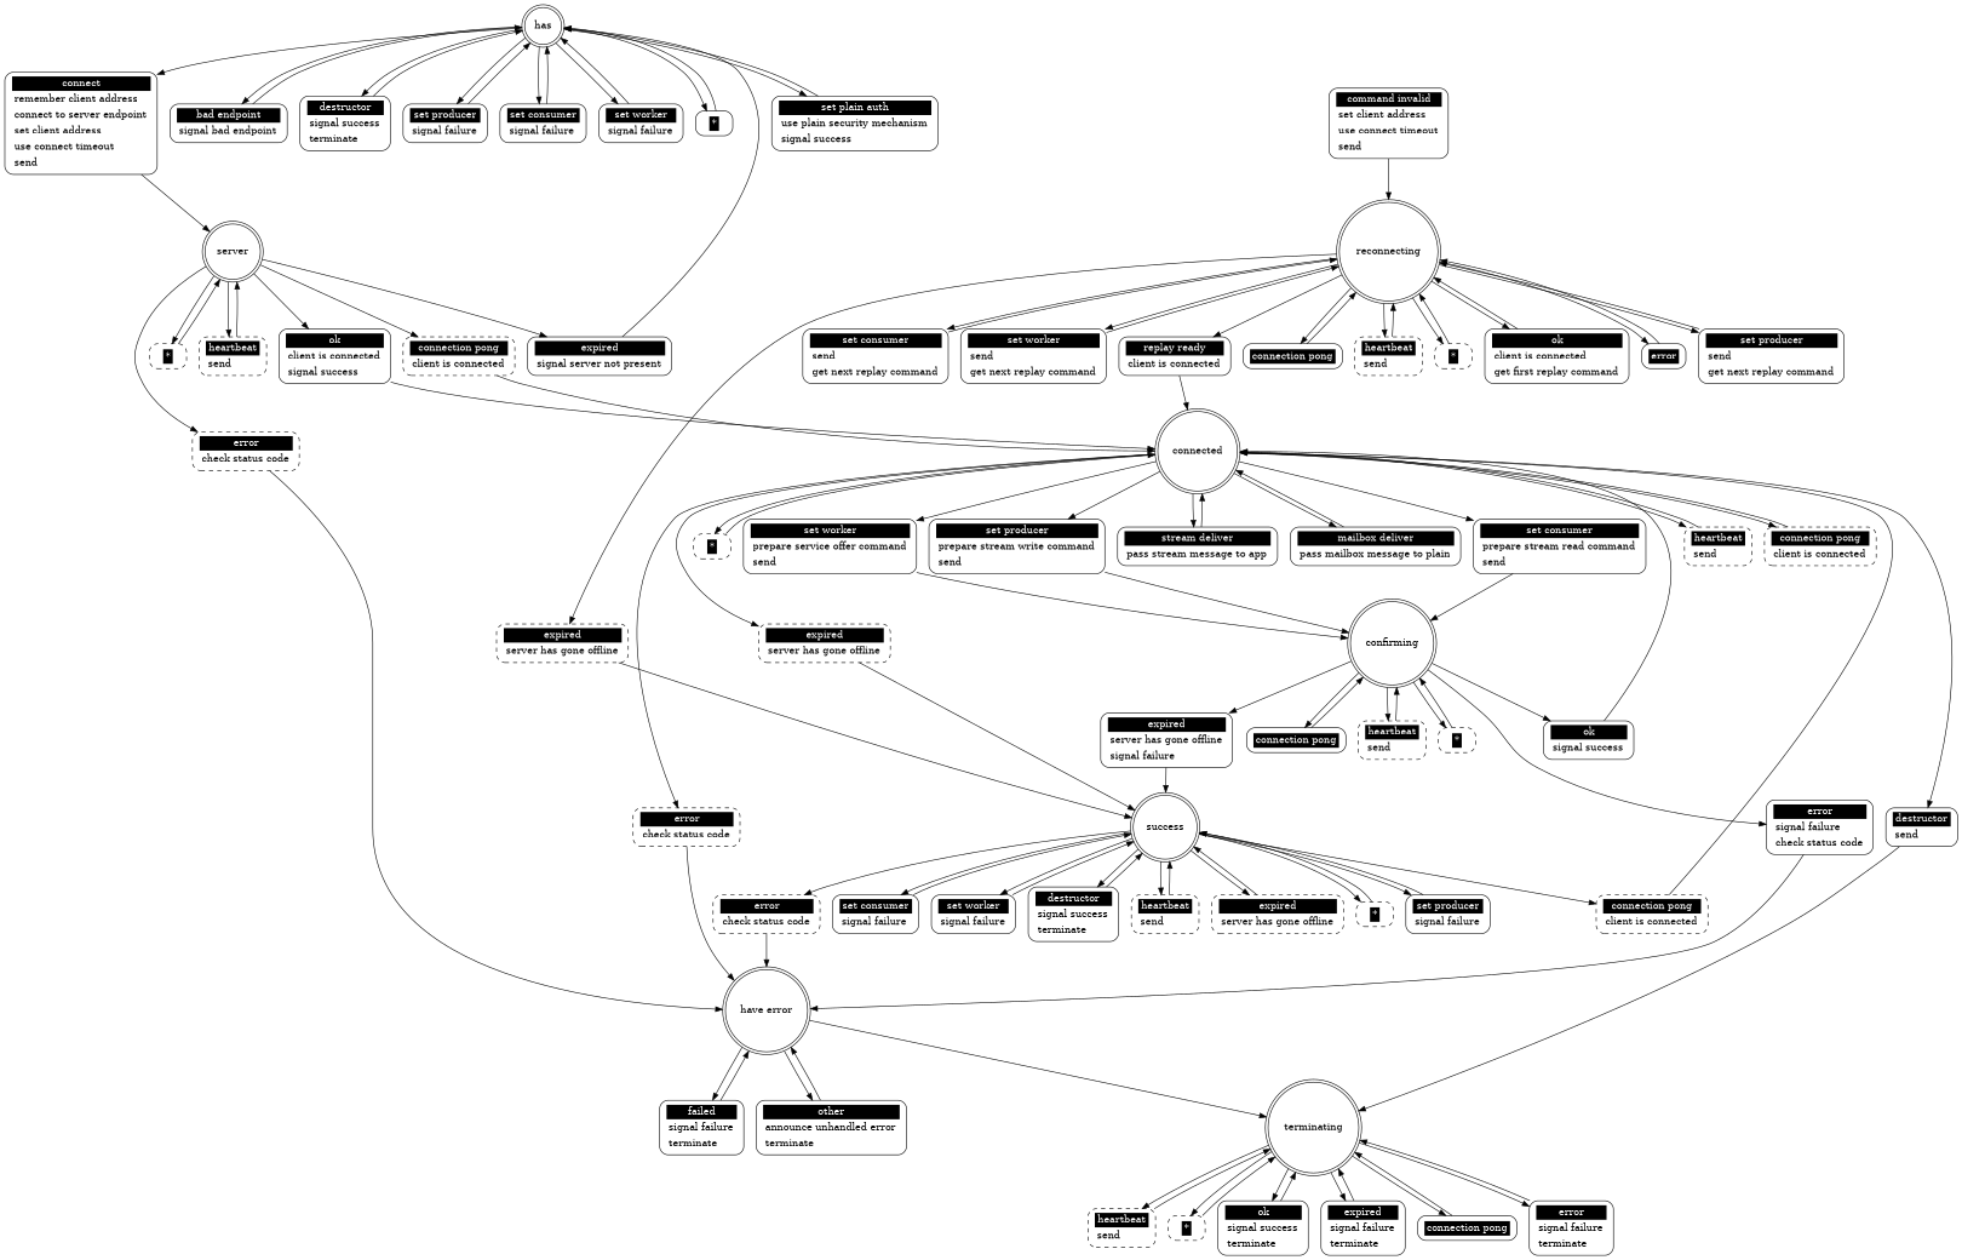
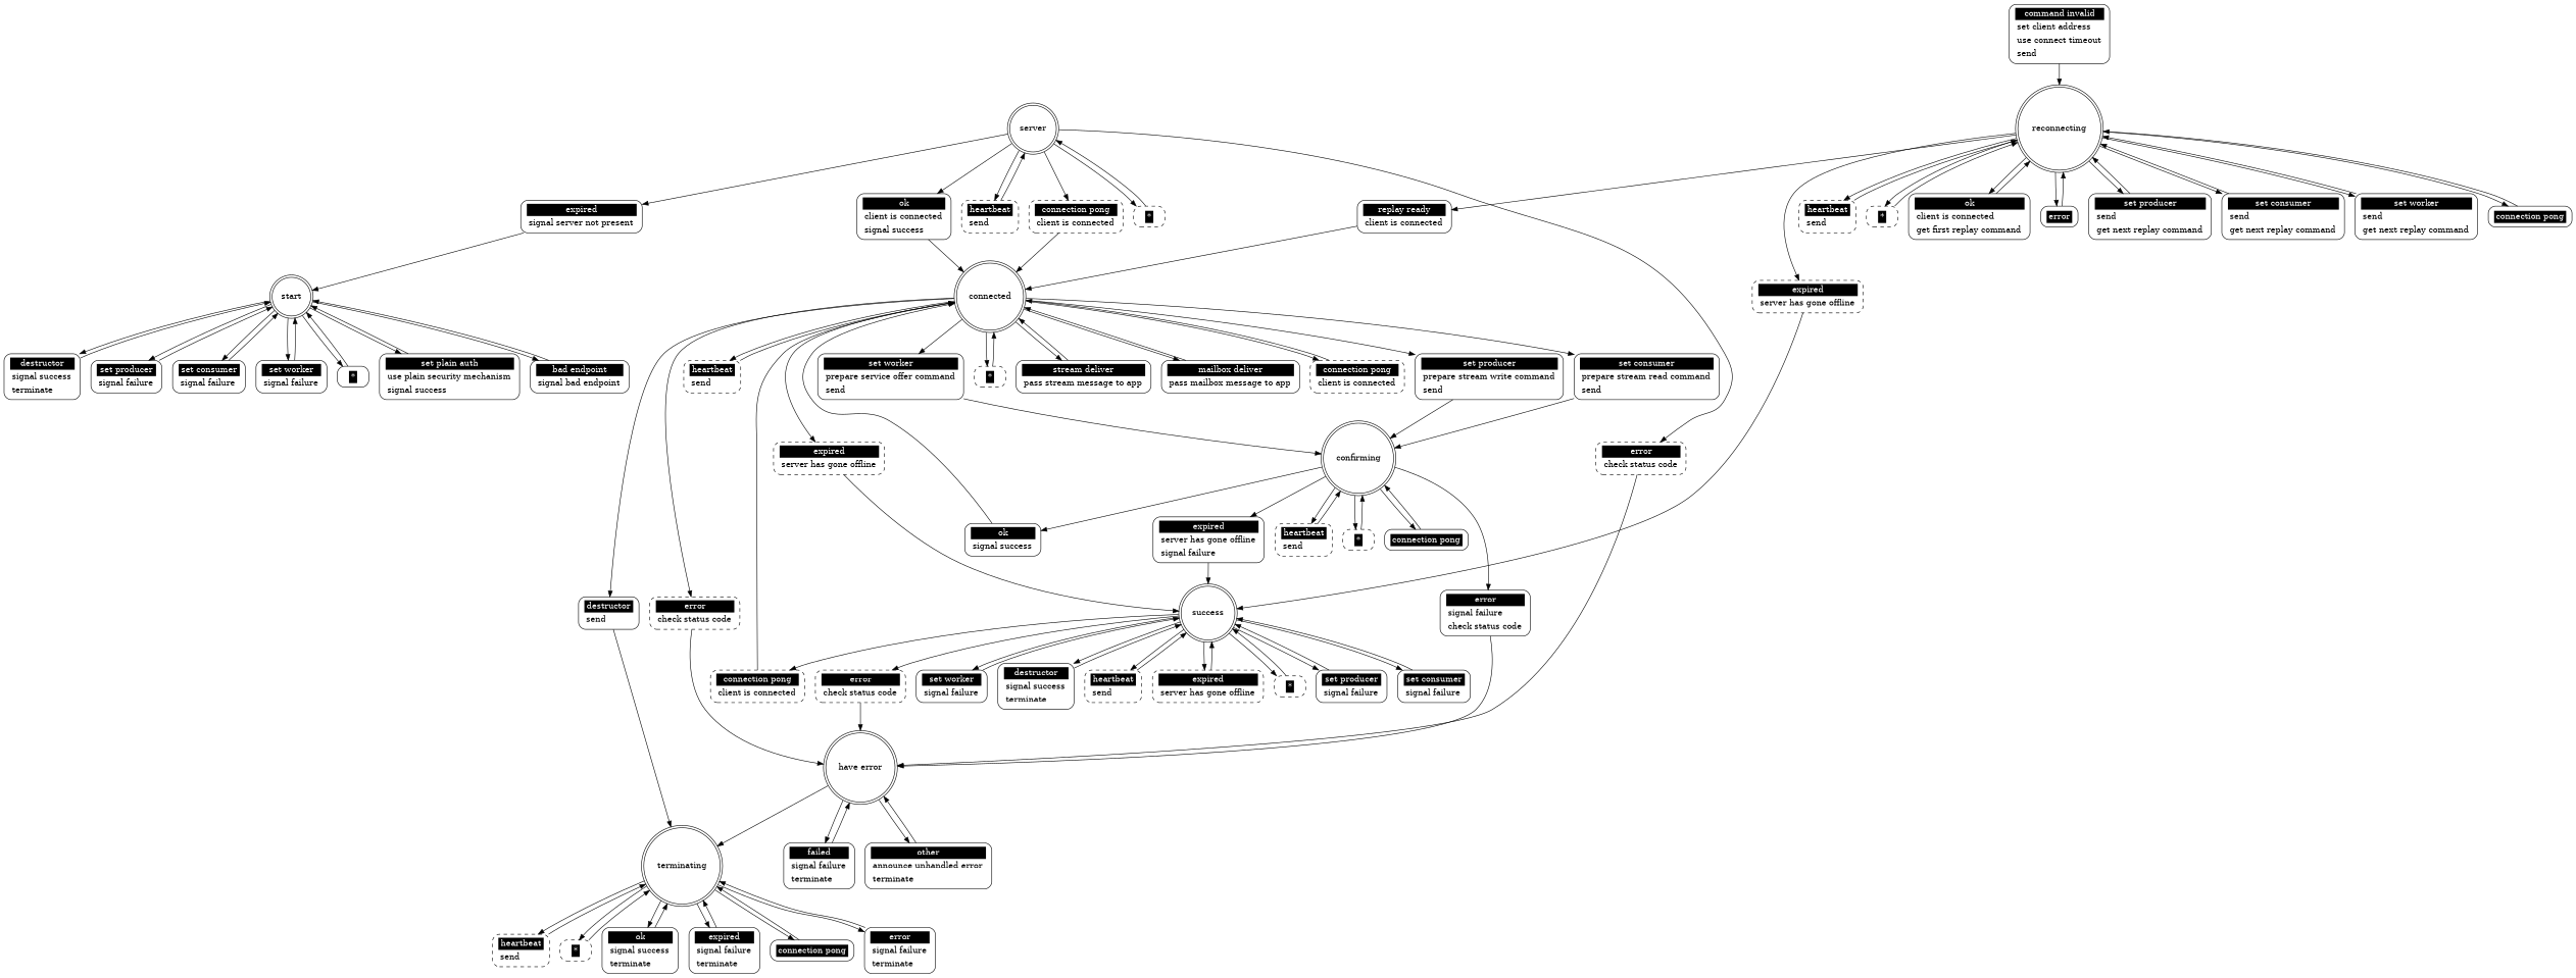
  digraph {
    node [shape=Mrecord style=solid]
-   start [shape=doublecircle label=has style=""]
+   start [shape=doublecircle style=""]
    n2 [label=<<table border="0" cellborder="0" cellpadding="3" bgcolor="white"><tr><td bgcolor="black" align="center" colspan="2"><font color="white">set plain auth</font></td></tr><tr><td align="left" port="r3">use plain security mechanism</td></tr><tr><td align="left" port="r3">signal success</td></tr></table>>]
-   n3 [label=<<table border="0" cellborder="0" cellpadding="3" bgcolor="white"><tr><td bgcolor="black" align="center" colspan="2"><font color="white">connect</font></td></tr><tr><td align="left" port="r3">remember client address</td></tr><tr><td align="left" port="r3">connect to server endpoint</td></tr><tr><td align="left" port="r3">set client address</td></tr><tr><td align="left" port="r3">use connect timeout</td></tr><tr><td align="left" port="r3">send</td></tr></table>>]
    n4 [label=<<table border="0" cellborder="0" cellpadding="3" bgcolor="white"><tr><td bgcolor="black" align="center" colspan="2"><font color="white">bad endpoint</font></td></tr><tr><td align="left" port="r3">signal bad endpoint</td></tr></table>>]
    n5 [label=<<table border="0" cellborder="0" cellpadding="3" bgcolor="white"><tr><td bgcolor="black" align="center" colspan="2"><font color="white">destructor</font></td></tr><tr><td align="left" port="r3">signal success</td></tr><tr><td align="left" port="r3">terminate</td></tr></table>>]
    n6 [label=<<table border="0" cellborder="0" cellpadding="3" bgcolor="white"><tr><td bgcolor="black" align="center" colspan="2"><font color="white">set producer</font></td></tr><tr><td align="left" port="r3">signal failure</td></tr></table>>]
    n7 [label=<<table border="0" cellborder="0" cellpadding="3" bgcolor="white"><tr><td bgcolor="black" align="center" colspan="2"><font color="white">set consumer</font></td></tr><tr><td align="left" port="r3">signal failure</td></tr></table>>]
    n8 [label=<<table border="0" cellborder="0" cellpadding="3" bgcolor="white"><tr><td bgcolor="black" align="center" colspan="2"><font color="white">set worker</font></td></tr><tr><td align="left" port="r3">signal failure</td></tr></table>>]
    n9 [label=<<table border="0" cellborder="0" cellpadding="3" bgcolor="white"><tr><td bgcolor="black" align="center" colspan="2"><font color="white">*</font></td></tr></table>>]
    n10 [label=server shape=doublecircle style=""]
    n11 [label=<<table border="0" cellborder="0" cellpadding="3" bgcolor="white"><tr><td bgcolor="black" align="center" colspan="2"><font color="white">heartbeat</font></td></tr><tr><td align="left" port="r3">send</td></tr></table>> style=dashed]
    n12 [label=<<table border="0" cellborder="0" cellpadding="3" bgcolor="white"><tr><td bgcolor="black" align="center" colspan="2"><font color="white">connection pong</font></td></tr><tr><td align="left" port="r3">client is connected</td></tr></table>> style=dashed]
    n13 [label=<<table border="0" cellborder="0" cellpadding="3" bgcolor="white"><tr><td bgcolor="black" align="center" colspan="2"><font color="white">error</font></td></tr><tr><td align="left" port="r3">check status code</td></tr></table>> style=dashed]
    n14 [label=<<table border="0" cellborder="0" cellpadding="3" bgcolor="white"><tr><td bgcolor="black" align="center" colspan="2"><font color="white">*</font></td></tr></table>> style=dashed]
    n15 [label=<<table border="0" cellborder="0" cellpadding="3" bgcolor="white"><tr><td bgcolor="black" align="center" colspan="2"><font color="white">ok</font></td></tr><tr><td align="left" port="r3">client is connected</td></tr><tr><td align="left" port="r3">signal success</td></tr></table>>]
    n16 [label=<<table border="0" cellborder="0" cellpadding="3" bgcolor="white"><tr><td bgcolor="black" align="center" colspan="2"><font color="white">expired</font></td></tr><tr><td align="left" port="r3">signal server not present</td></tr></table>>]
    connected [shape=doublecircle style=""]
    "have error" [shape=doublecircle style=""]
    n19 [label=<<table border="0" cellborder="0" cellpadding="3" bgcolor="white"><tr><td bgcolor="black" align="center" colspan="2"><font color="white">heartbeat</font></td></tr><tr><td align="left" port="r3">send</td></tr></table>> style=dashed]
    n20 [label=<<table border="0" cellborder="0" cellpadding="3" bgcolor="white"><tr><td bgcolor="black" align="center" colspan="2"><font color="white">connection pong</font></td></tr><tr><td align="left" port="r3">client is connected</td></tr></table>> style=dashed]
    n21 [label=<<table border="0" cellborder="0" cellpadding="3" bgcolor="white"><tr><td bgcolor="black" align="center" colspan="2"><font color="white">expired</font></td></tr><tr><td align="left" port="r3">server has gone offline</td></tr></table>> style=dashed]
    n22 [label=<<table border="0" cellborder="0" cellpadding="3" bgcolor="white"><tr><td bgcolor="black" align="center" colspan="2"><font color="white">error</font></td></tr><tr><td align="left" port="r3">check status code</td></tr></table>> style=dashed]
    n23 [label=<<table border="0" cellborder="0" cellpadding="3" bgcolor="white"><tr><td bgcolor="black" align="center" colspan="2"><font color="white">*</font></td></tr></table>> style=dashed]
    n24 [label=<<table border="0" cellborder="0" cellpadding="3" bgcolor="white"><tr><td bgcolor="black" align="center" colspan="2"><font color="white">set producer</font></td></tr><tr><td align="left" port="r3">prepare stream write command</td></tr><tr><td align="left" port="r3">send</td></tr></table>>]
    n25 [label=<<table border="0" cellborder="0" cellpadding="3" bgcolor="white"><tr><td bgcolor="black" align="center" colspan="2"><font color="white">set consumer</font></td></tr><tr><td align="left" port="r3">prepare stream read command</td></tr><tr><td align="left" port="r3">send</td></tr></table>>]
    n26 [label=<<table border="0" cellborder="0" cellpadding="3" bgcolor="white"><tr><td bgcolor="black" align="center" colspan="2"><font color="white">set worker</font></td></tr><tr><td align="left" port="r3">prepare service offer command</td></tr><tr><td align="left" port="r3">send</td></tr></table>>]
    n27 [label=<<table border="0" cellborder="0" cellpadding="3" bgcolor="white"><tr><td bgcolor="black" align="center" colspan="2"><font color="white">destructor</font></td></tr><tr><td align="left" port="r3">send</td></tr></table>>]
    n28 [label=<<table border="0" cellborder="0" cellpadding="3" bgcolor="white"><tr><td bgcolor="black" align="center" colspan="2"><font color="white">stream deliver</font></td></tr><tr><td align="left" port="r3">pass stream message to app</td></tr></table>>]
-   n29 [label=<<table border="0" cellborder="0" cellpadding="3" bgcolor="white"><tr><td bgcolor="black" align="center" colspan="2"><font color="white">mailbox deliver</font></td></tr><tr><td align="left" port="r3">pass mailbox message to plain</td></tr></table>>]
+   n29 [label=<<table border="0" cellborder="0" cellpadding="3" bgcolor="white"><tr><td bgcolor="black" align="center" colspan="2"><font color="white">mailbox deliver</font></td></tr><tr><td align="left" port="r3">pass mailbox message to app</td></tr></table>>]
    n30 [label=success shape=doublecircle style=""]
    confirming [shape=doublecircle style=""]
    terminating [shape=doublecircle style=""]
    n33 [label=<<table border="0" cellborder="0" cellpadding="3" bgcolor="white"><tr><td bgcolor="black" align="center" colspan="2"><font color="white">failed</font></td></tr><tr><td align="left" port="r3">signal failure</td></tr><tr><td align="left" port="r3">terminate</td></tr></table>>]
    n34 [label=<<table border="0" cellborder="0" cellpadding="3" bgcolor="white"><tr><td bgcolor="black" align="center" colspan="2"><font color="white">other</font></td></tr><tr><td align="left" port="r3">announce unhandled error</td></tr><tr><td align="left" port="r3">terminate</td></tr></table>>]
    n35 [label=<<table border="0" cellborder="0" cellpadding="3" bgcolor="white"><tr><td bgcolor="black" align="center" colspan="2"><font color="white">command invalid</font></td></tr><tr><td align="left" port="r3">set client address</td></tr><tr><td align="left" port="r3">use connect timeout</td></tr><tr><td align="left" port="r3">send</td></tr></table>>]
    reconnecting [shape=doublecircle style=""]
    n37 [label=<<table border="0" cellborder="0" cellpadding="3" bgcolor="white"><tr><td bgcolor="black" align="center" colspan="2"><font color="white">heartbeat</font></td></tr><tr><td align="left" port="r3">send</td></tr></table>> style=dashed]
    n38 [label=<<table border="0" cellborder="0" cellpadding="3" bgcolor="white"><tr><td bgcolor="black" align="center" colspan="2"><font color="white">connection pong</font></td></tr><tr><td align="left" port="r3">client is connected</td></tr></table>> style=dashed]
    n39 [label=<<table border="0" cellborder="0" cellpadding="3" bgcolor="white"><tr><td bgcolor="black" align="center" colspan="2"><font color="white">expired</font></td></tr><tr><td align="left" port="r3">server has gone offline</td></tr></table>> style=dashed]
    n40 [label=<<table border="0" cellborder="0" cellpadding="3" bgcolor="white"><tr><td bgcolor="black" align="center" colspan="2"><font color="white">error</font></td></tr><tr><td align="left" port="r3">check status code</td></tr></table>> style=dashed]
    n41 [label=<<table border="0" cellborder="0" cellpadding="3" bgcolor="white"><tr><td bgcolor="black" align="center" colspan="2"><font color="white">*</font></td></tr></table>> style=dashed]
    n42 [label=<<table border="0" cellborder="0" cellpadding="3" bgcolor="white"><tr><td bgcolor="black" align="center" colspan="2"><font color="white">set producer</font></td></tr><tr><td align="left" port="r3">signal failure</td></tr></table>>]
    n43 [label=<<table border="0" cellborder="0" cellpadding="3" bgcolor="white"><tr><td bgcolor="black" align="center" colspan="2"><font color="white">set consumer</font></td></tr><tr><td align="left" port="r3">signal failure</td></tr></table>>]
    n44 [label=<<table border="0" cellborder="0" cellpadding="3" bgcolor="white"><tr><td bgcolor="black" align="center" colspan="2"><font color="white">set worker</font></td></tr><tr><td align="left" port="r3">signal failure</td></tr></table>>]
    n45 [label=<<table border="0" cellborder="0" cellpadding="3" bgcolor="white"><tr><td bgcolor="black" align="center" colspan="2"><font color="white">destructor</font></td></tr><tr><td align="left" port="r3">signal success</td></tr><tr><td align="left" port="r3">terminate</td></tr></table>>]
    n46 [label=<<table border="0" cellborder="0" cellpadding="3" bgcolor="white"><tr><td bgcolor="black" align="center" colspan="2"><font color="white">heartbeat</font></td></tr><tr><td align="left" port="r3">send</td></tr></table>> style=dashed]
    n47 [label=<<table border="0" cellborder="0" cellpadding="3" bgcolor="white"><tr><td bgcolor="black" align="center" colspan="2"><font color="white">*</font></td></tr></table>> style=dashed]
    n48 [label=<<table border="0" cellborder="0" cellpadding="3" bgcolor="white"><tr><td bgcolor="black" align="center" colspan="2"><font color="white">expired</font></td></tr><tr><td align="left" port="r3">server has gone offline</td></tr><tr><td align="left" port="r3">signal failure</td></tr></table>>]
    n49 [label=<<table border="0" cellborder="0" cellpadding="3" bgcolor="white"><tr><td bgcolor="black" align="center" colspan="2"><font color="white">ok</font></td></tr><tr><td align="left" port="r3">signal success</td></tr></table>>]
    n50 [label=<<table border="0" cellborder="0" cellpadding="3" bgcolor="white"><tr><td bgcolor="black" align="center" colspan="2"><font color="white">error</font></td></tr><tr><td align="left" port="r3">signal failure</td></tr><tr><td align="left" port="r3">check status code</td></tr></table>>]
    n51 [label=<<table border="0" cellborder="0" cellpadding="3" bgcolor="white"><tr><td bgcolor="black" align="center" colspan="2"><font color="white">connection pong</font></td></tr></table>>]
    n52 [label=<<table border="0" cellborder="0" cellpadding="3" bgcolor="white"><tr><td bgcolor="black" align="center" colspan="2"><font color="white">heartbeat</font></td></tr><tr><td align="left" port="r3">send</td></tr></table>> style=dashed]
    n53 [label=<<table border="0" cellborder="0" cellpadding="3" bgcolor="white"><tr><td bgcolor="black" align="center" colspan="2"><font color="white">*</font></td></tr></table>> style=dashed]
    n54 [label=<<table border="0" cellborder="0" cellpadding="3" bgcolor="white"><tr><td bgcolor="black" align="center" colspan="2"><font color="white">ok</font></td></tr><tr><td align="left" port="r3">signal success</td></tr><tr><td align="left" port="r3">terminate</td></tr></table>>]
    n55 [label=<<table border="0" cellborder="0" cellpadding="3" bgcolor="white"><tr><td bgcolor="black" align="center" colspan="2"><font color="white">expired</font></td></tr><tr><td align="left" port="r3">signal failure</td></tr><tr><td align="left" port="r3">terminate</td></tr></table>>]
    n56 [label=<<table border="0" cellborder="0" cellpadding="3" bgcolor="white"><tr><td bgcolor="black" align="center" colspan="2"><font color="white">connection pong</font></td></tr></table>>]
    n57 [label=<<table border="0" cellborder="0" cellpadding="3" bgcolor="white"><tr><td bgcolor="black" align="center" colspan="2"><font color="white">error</font></td></tr><tr><td align="left" port="r3">signal failure</td></tr><tr><td align="left" port="r3">terminate</td></tr></table>>]
    n58 [label=<<table border="0" cellborder="0" cellpadding="3" bgcolor="white"><tr><td bgcolor="black" align="center" colspan="2"><font color="white">heartbeat</font></td></tr><tr><td align="left" port="r3">send</td></tr></table>> style=dashed]
    n59 [label=<<table border="0" cellborder="0" cellpadding="3" bgcolor="white"><tr><td bgcolor="black" align="center" colspan="2"><font color="white">expired</font></td></tr><tr><td align="left" port="r3">server has gone offline</td></tr></table>> style=dashed]
    n60 [label=<<table border="0" cellborder="0" cellpadding="3" bgcolor="white"><tr><td bgcolor="black" align="center" colspan="2"><font color="white">*</font></td></tr></table>> style=dashed]
    n61 [label=<<table border="0" cellborder="0" cellpadding="3" bgcolor="white"><tr><td bgcolor="black" align="center" colspan="2"><font color="white">ok</font></td></tr><tr><td align="left" port="r3">client is connected</td></tr><tr><td align="left" port="r3">get first replay command</td></tr></table>>]
    n62 [label=<<table border="0" cellborder="0" cellpadding="3" bgcolor="white"><tr><td bgcolor="black" align="center" colspan="2"><font color="white">error</font></td></tr></table>>]
    n63 [label=<<table border="0" cellborder="0" cellpadding="3" bgcolor="white"><tr><td bgcolor="black" align="center" colspan="2"><font color="white">set producer</font></td></tr><tr><td align="left" port="r3">send</td></tr><tr><td align="left" port="r3">get next replay command</td></tr></table>>]
    n64 [label=<<table border="0" cellborder="0" cellpadding="3" bgcolor="white"><tr><td bgcolor="black" align="center" colspan="2"><font color="white">set consumer</font></td></tr><tr><td align="left" port="r3">send</td></tr><tr><td align="left" port="r3">get next replay command</td></tr></table>>]
    n65 [label=<<table border="0" cellborder="0" cellpadding="3" bgcolor="white"><tr><td bgcolor="black" align="center" colspan="2"><font color="white">set worker</font></td></tr><tr><td align="left" port="r3">send</td></tr><tr><td align="left" port="r3">get next replay command</td></tr></table>>]
    n66 [label=<<table border="0" cellborder="0" cellpadding="3" bgcolor="white"><tr><td bgcolor="black" align="center" colspan="2"><font color="white">replay ready</font></td></tr><tr><td align="left" port="r3">client is connected</td></tr></table>>]
    n67 [label=<<table border="0" cellborder="0" cellpadding="3" bgcolor="white"><tr><td bgcolor="black" align="center" colspan="2"><font color="white">connection pong</font></td></tr></table>>]
    start -> n2
-   start -> n3
    start -> n4
    start -> n5
    start -> n6
    start -> n7
    start -> n8
    start -> n9
    n2 -> start
-   n3 -> n10
    n4 -> start
    n5 -> start
    n6 -> start
    n7 -> start
    n8 -> start
    n9 -> start
    n10 -> n11
    n10 -> n12
    n10 -> n13
    n10 -> n14
    n10 -> n15
    n10 -> n16
    n11 -> n10
    n12 -> connected
    n13 -> "have error"
    n14 -> n10
    n15 -> connected
    n16 -> start
    connected -> n19
    connected -> n20
    connected -> n21
    connected -> n22
    connected -> n23
    connected -> n24
    connected -> n25
    connected -> n26
    connected -> n27
    connected -> n28
    connected -> n29
    "have error" -> terminating
    "have error" -> n33
    "have error" -> n34
    n19 -> connected
    n20 -> connected
    n21 -> n30
    n22 -> "have error"
    n23 -> connected
    n24 -> confirming
    n25 -> confirming
    n26 -> confirming
    n27 -> terminating
    n28 -> connected
    n29 -> connected
    n30 -> n37
    n30 -> n38
    n30 -> n39
    n30 -> n40
    n30 -> n41
    n30 -> n42
    n30 -> n43
    n30 -> n44
    n30 -> n45
    confirming -> n46
    confirming -> n47
    confirming -> n48
    confirming -> n49
    confirming -> n50
    confirming -> n51
    terminating -> n52
    terminating -> n53
    terminating -> n54
    terminating -> n55
    terminating -> n56
    terminating -> n57
    n33 -> "have error"
    n34 -> "have error"
    n35 -> reconnecting
    reconnecting -> n58
    reconnecting -> n59
    reconnecting -> n60
    reconnecting -> n61
    reconnecting -> n62
    reconnecting -> n63
    reconnecting -> n64
    reconnecting -> n65
    reconnecting -> n66
    reconnecting -> n67
    n37 -> n30
    n38 -> connected
    n39 -> n30
    n40 -> "have error"
    n41 -> n30
    n42 -> n30
    n43 -> n30
    n44 -> n30
    n45 -> n30
    n46 -> confirming
    n47 -> confirming
    n48 -> n30
    n49 -> connected
    n50 -> "have error"
    n51 -> confirming
    n52 -> terminating
    n53 -> terminating
    n54 -> terminating
    n55 -> terminating
    n56 -> terminating
    n57 -> terminating
    n58 -> reconnecting
    n59 -> n30
    n60 -> reconnecting
    n61 -> reconnecting
    n62 -> reconnecting
    n63 -> reconnecting
    n64 -> reconnecting
    n65 -> reconnecting
    n66 -> connected
    n67 -> reconnecting
  }
